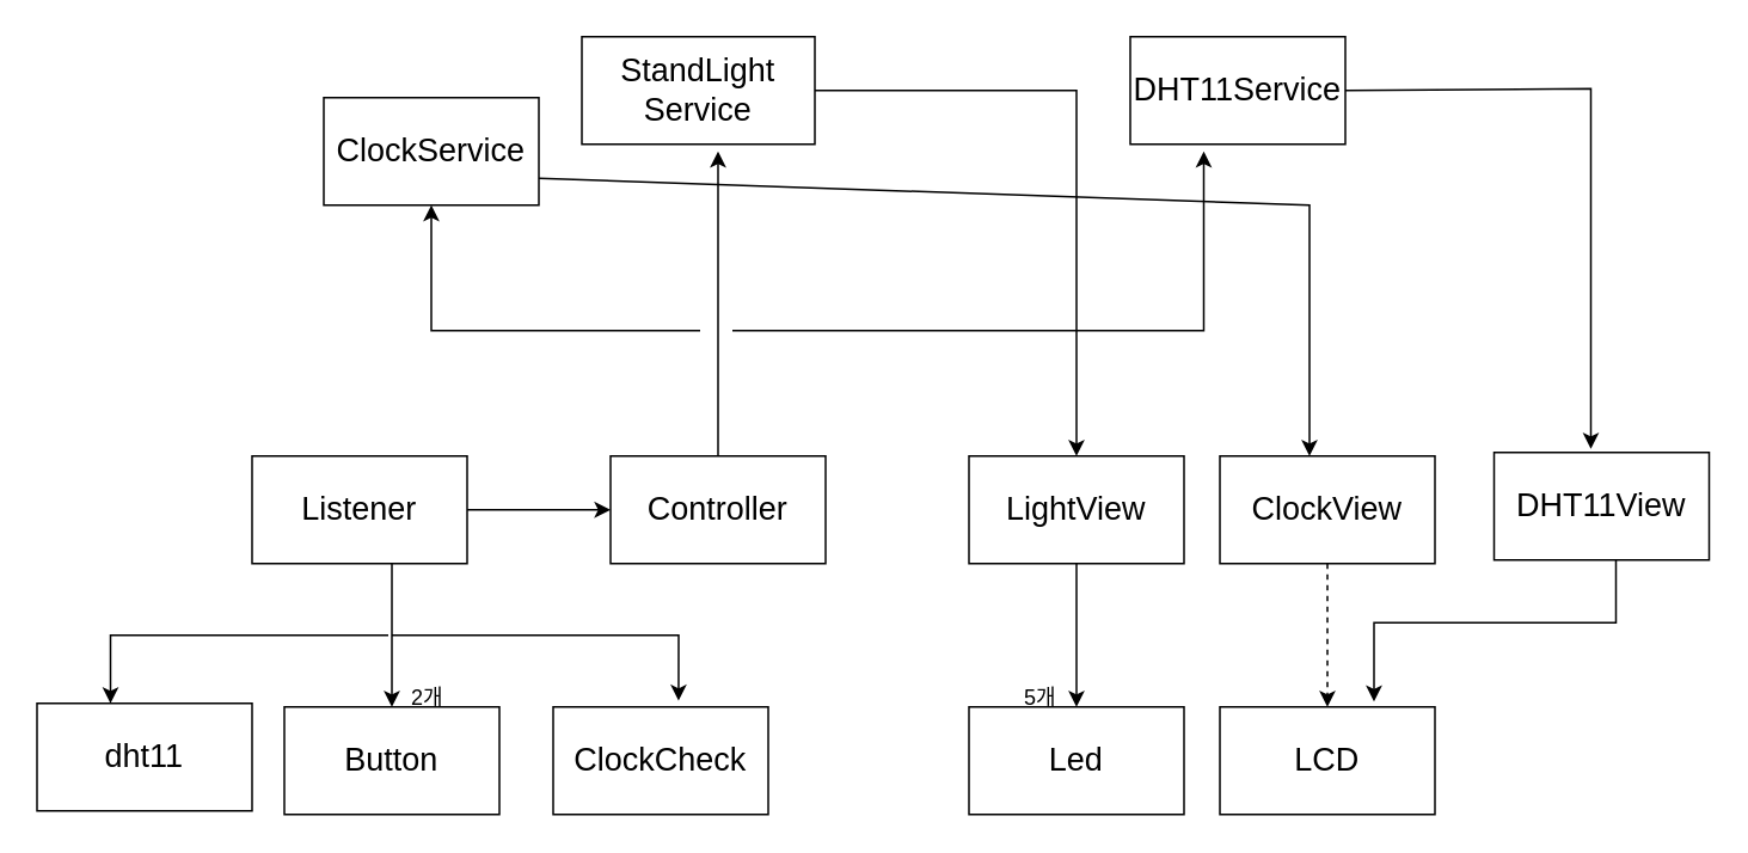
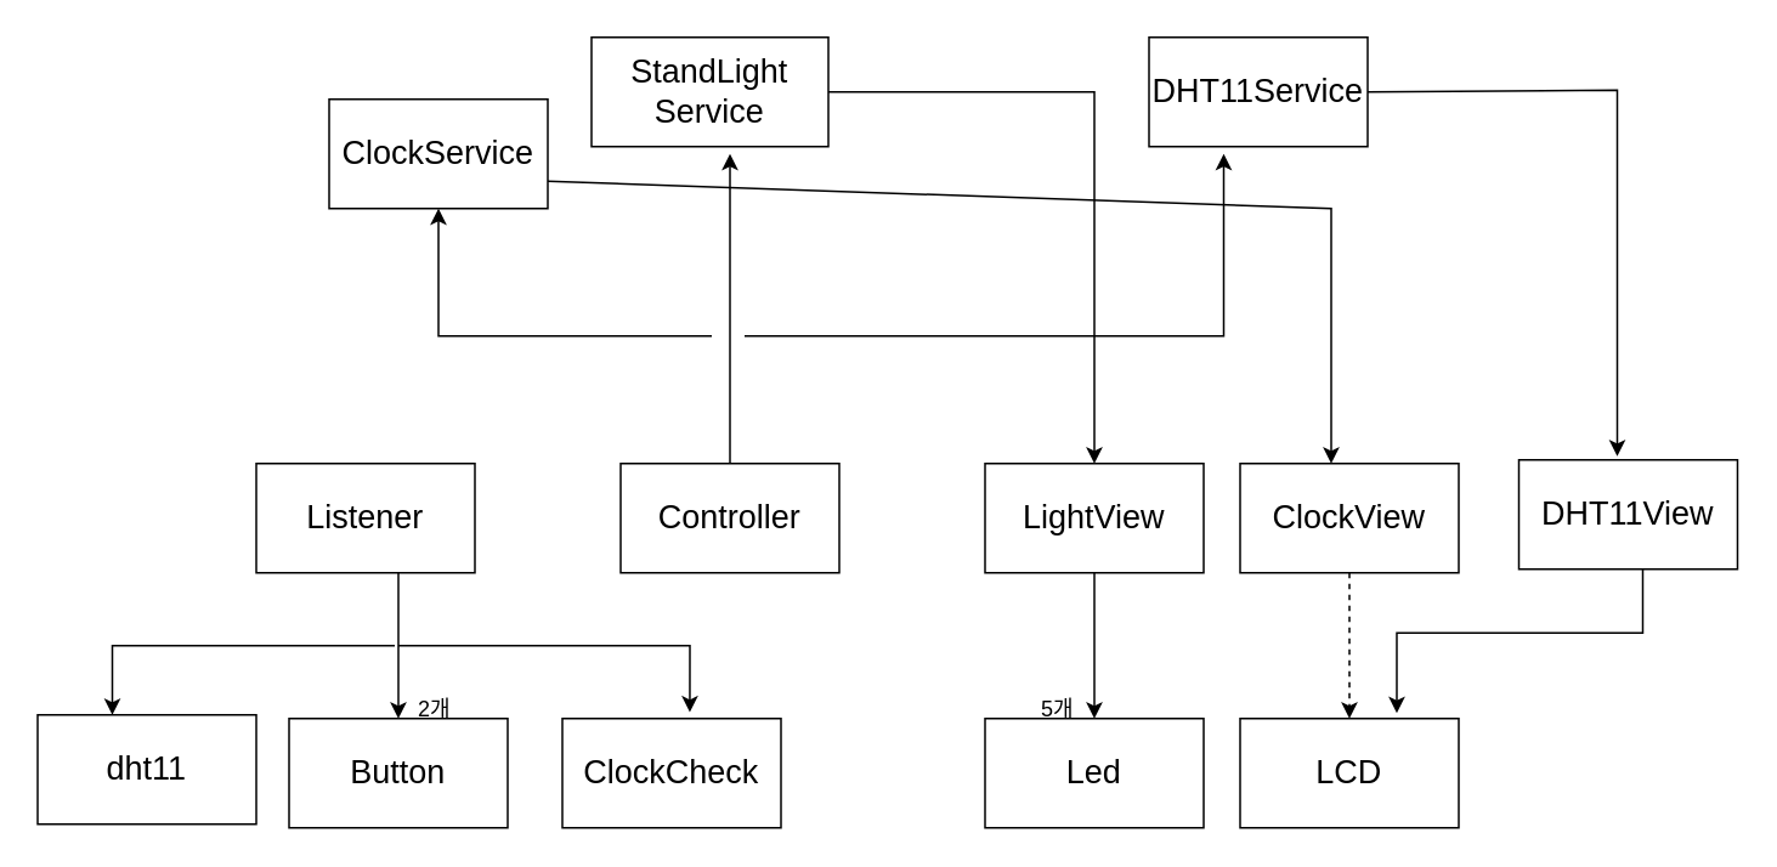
  <mxCell id="0" />
  <mxCell id="1" parent="0" />
  <mxCell id="2" value="Button" style="whiteSpace=wrap;html=1;fontSize=18;" parent="1" vertex="1"><mxGeometry x="158" y="394" width="120" height="60" as="geometry" /></mxCell>
  <mxCell id="3" value="" style="edgeStyle=none;html=1;fontSize=18;" parent="1" target="2" edge="1"><mxGeometry relative="1" as="geometry"><mxPoint x="218" y="314" as="sourcePoint" /></mxGeometry></mxCell>
- <mxCell id="4" value="" style="edgeStyle=none;html=1;fontSize=18;" parent="1" source="5" target="7" edge="1"><mxGeometry relative="1" as="geometry" /></mxCell>
  <mxCell id="5" value="Listener" style="whiteSpace=wrap;html=1;fontSize=18;" parent="1" vertex="1"><mxGeometry x="140" y="254" width="120" height="60" as="geometry" /></mxCell>
  <mxCell id="6" value="" style="edgeStyle=none;html=1;fontSize=18;" parent="1" source="7" edge="1"><mxGeometry relative="1" as="geometry"><mxPoint x="400" y="84" as="targetPoint" /></mxGeometry></mxCell>
  <mxCell id="7" value="Controller" style="whiteSpace=wrap;html=1;fontSize=18;" parent="1" vertex="1"><mxGeometry x="340" y="254" width="120" height="60" as="geometry" /></mxCell>
  <mxCell id="8" value="" style="edgeStyle=none;html=1;fontSize=18;" parent="1" source="9" target="10" edge="1"><mxGeometry relative="1" as="geometry" /></mxCell>
  <mxCell id="9" value="LightView" style="whiteSpace=wrap;html=1;fontSize=18;" parent="1" vertex="1"><mxGeometry x="540" y="254" width="120" height="60" as="geometry" /></mxCell>
  <mxCell id="10" value="Led" style="whiteSpace=wrap;html=1;fontSize=18;" parent="1" vertex="1"><mxGeometry x="540" y="394" width="120" height="60" as="geometry" /></mxCell>
  <mxCell id="11" style="edgeStyle=orthogonalEdgeStyle;html=1;exitX=1;exitY=0.5;exitDx=0;exitDy=0;entryX=0.5;entryY=0;entryDx=0;entryDy=0;fontSize=18;rounded=0;" parent="1" source="12" target="9" edge="1"><mxGeometry relative="1" as="geometry" /></mxCell>
  <mxCell id="12" value="StandLight&lt;br&gt;Service" style="whiteSpace=wrap;html=1;fontSize=18;" parent="1" vertex="1"><mxGeometry x="324" y="20" width="130" height="60" as="geometry" /></mxCell>
  <mxCell id="13" value="2개" style="text;html=1;strokeColor=none;fillColor=none;align=center;verticalAlign=middle;whiteSpace=wrap;rounded=0;" parent="1" vertex="1"><mxGeometry x="208" y="374" width="60" height="30" as="geometry" /></mxCell>
  <mxCell id="14" value="5개" style="text;html=1;strokeColor=none;fillColor=none;align=center;verticalAlign=middle;whiteSpace=wrap;rounded=0;" parent="1" vertex="1"><mxGeometry x="550" y="374" width="60" height="30" as="geometry" /></mxCell>
  <mxCell id="15" value="" style="edgeStyle=none;html=1;fontSize=18;rounded=0;entryX=0.5;entryY=0;entryDx=0;entryDy=0;exitX=0.5;exitY=1;exitDx=0;exitDy=0;dashed=1;" parent="1" source="20" target="16" edge="1"><mxGeometry relative="1" as="geometry"><mxPoint x="719.996" y="314" as="sourcePoint" /><mxPoint x="776" y="394" as="targetPoint" /></mxGeometry></mxCell>
  <mxCell id="16" value="LCD" style="whiteSpace=wrap;html=1;fontSize=18;" parent="1" vertex="1"><mxGeometry x="680" y="394" width="120" height="60" as="geometry" /></mxCell>
  <mxCell id="17" value="ClockService" style="whiteSpace=wrap;html=1;fontSize=18;" parent="1" vertex="1"><mxGeometry x="180" y="54" width="120" height="60" as="geometry" /></mxCell>
  <mxCell id="18" value="" style="endArrow=classic;html=1;rounded=0;entryX=0.5;entryY=1;entryDx=0;entryDy=0;" parent="1" target="17" edge="1"><mxGeometry width="50" height="50" relative="1" as="geometry"><mxPoint x="390" y="184" as="sourcePoint" /><mxPoint x="370" y="134" as="targetPoint" /><Array as="points"><mxPoint x="240" y="184" /></Array></mxGeometry></mxCell>
  <mxCell id="19" value="" style="endArrow=classic;html=1;rounded=0;exitX=1;exitY=0.75;exitDx=0;exitDy=0;" parent="1" source="17" edge="1"><mxGeometry width="50" height="50" relative="1" as="geometry"><mxPoint x="410" y="124" as="sourcePoint" /><mxPoint x="730" y="254" as="targetPoint" /><Array as="points"><mxPoint x="730" y="114" /></Array></mxGeometry></mxCell>
  <mxCell id="20" value="ClockView" style="whiteSpace=wrap;html=1;fontSize=18;" parent="1" vertex="1"><mxGeometry x="680" y="254" width="120" height="60" as="geometry" /></mxCell>
  <mxCell id="21" value="ClockCheck" style="whiteSpace=wrap;html=1;fontSize=18;" parent="1" vertex="1"><mxGeometry x="308" y="394" width="120" height="60" as="geometry" /></mxCell>
  <mxCell id="22" value="" style="endArrow=classic;html=1;rounded=0;entryX=0.583;entryY=-0.057;entryDx=0;entryDy=0;entryPerimeter=0;" parent="1" target="21" edge="1"><mxGeometry width="50" height="50" relative="1" as="geometry"><mxPoint x="218" y="354" as="sourcePoint" /><mxPoint x="478" y="374" as="targetPoint" /><Array as="points"><mxPoint x="378" y="354" /></Array></mxGeometry></mxCell>
  <mxCell id="23" value="dht11" style="whiteSpace=wrap;html=1;fontSize=18;" parent="1" vertex="1"><mxGeometry x="20" y="392" width="120" height="60" as="geometry" /></mxCell>
  <mxCell id="24" value="" style="endArrow=classic;html=1;rounded=0;" parent="1" edge="1"><mxGeometry width="50" height="50" relative="1" as="geometry"><mxPoint x="216" y="354" as="sourcePoint" /><mxPoint x="61" y="392" as="targetPoint" /><Array as="points"><mxPoint x="61" y="354" /></Array></mxGeometry></mxCell>
  <mxCell id="25" value="DHT11Service" style="whiteSpace=wrap;html=1;fontSize=18;" vertex="1" parent="1"><mxGeometry x="630" y="20" width="120" height="60" as="geometry" /></mxCell>
  <mxCell id="26" value="" style="endArrow=classic;html=1;rounded=0;" edge="1" parent="1"><mxGeometry width="50" height="50" relative="1" as="geometry"><mxPoint x="408" y="184" as="sourcePoint" /><mxPoint x="671" y="84" as="targetPoint" /><Array as="points"><mxPoint x="671" y="184" /></Array></mxGeometry></mxCell>
  <mxCell id="27" value="" style="endArrow=classic;html=1;rounded=0;exitX=1;exitY=0.5;exitDx=0;exitDy=0;" edge="1" parent="1" source="25"><mxGeometry width="50" height="50" relative="1" as="geometry"><mxPoint x="552" y="132" as="sourcePoint" /><mxPoint x="887" y="250" as="targetPoint" /><Array as="points"><mxPoint x="887" y="49" /></Array></mxGeometry></mxCell>
  <mxCell id="28" value="DHT11View" style="whiteSpace=wrap;html=1;fontSize=18;" vertex="1" parent="1"><mxGeometry x="833" y="252" width="120" height="60" as="geometry" /></mxCell>
  <mxCell id="29" value="" style="endArrow=classic;html=1;rounded=0;edgeStyle=orthogonalEdgeStyle;" edge="1" parent="1"><mxGeometry width="50" height="50" relative="1" as="geometry"><mxPoint x="901" y="312" as="sourcePoint" /><mxPoint x="766" y="391" as="targetPoint" /><Array as="points"><mxPoint x="901" y="347" /><mxPoint x="766" y="347" /></Array></mxGeometry></mxCell>
